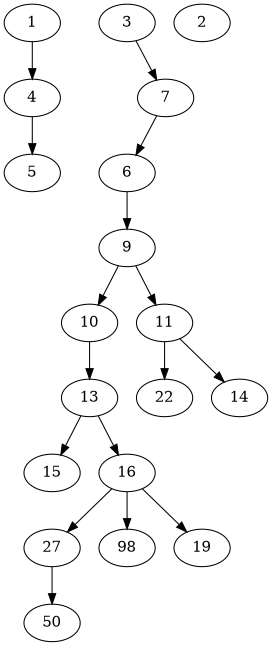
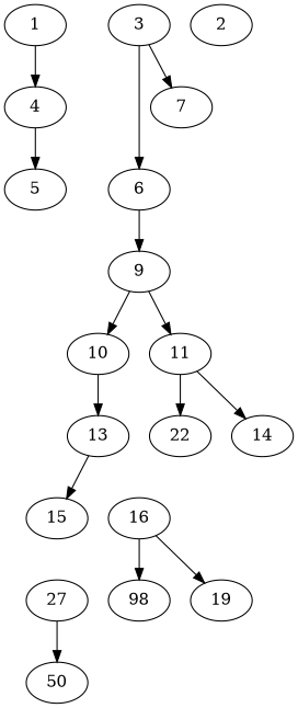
  digraph {
    node [alpha=0.16]
    1 [alpha=0.17 expect_size=174835380476989376]
    4 [alpha=0.18 expect_size=1945555039024054272]
    3 [alpha=0.07 expect_size=10606426099436468]
    6 [alpha=0.03 expect_size=167176245609941172224]
    7 [expect_size=34491840169890104]
    5 [alpha=0.15 expect_size=260343222266291616]
    9 [alpha=0.12 expect_size=17199323118108147712]
    2 [alpha=0.13 expect_size=1961117828531821]
    10 [alpha=0.20 expect_size=1922844510388224000]
    11 [alpha=0.07 expect_size=64680298337878816]
    13 [alpha=0.02 expect_size=2419854415531566]
    n12 [expect_size=38679021769911240 label=22]
    14 [alpha=0.00 expect_size=128137196462537703424]
    15 [alpha=0.01 expect_size=4631788189276211]
    16 [alpha=0.06 expect_size=920772469038514176]
    n16 [alpha=0.09 expect_size=26842857065202843648 label=27]
    n17 [alpha=0.15 expect_size=40634130999803904000 label=98]
    19 [expect_size=6448367983733594]
    n19 [alpha=0.13 expect_size=1869651814393686 label=50]
    1 -> 4
    4 -> 5
-   7 -> 6
+   3 -> 6
    3 -> 7
    6 -> 9
    9 -> 10
    9 -> 11
    10 -> 13
    11 -> n12
    11 -> 14
    13 -> 15
-   13 -> 16
-   16 -> n16
    16 -> n17
    16 -> 19
    n16 -> n19
  }
